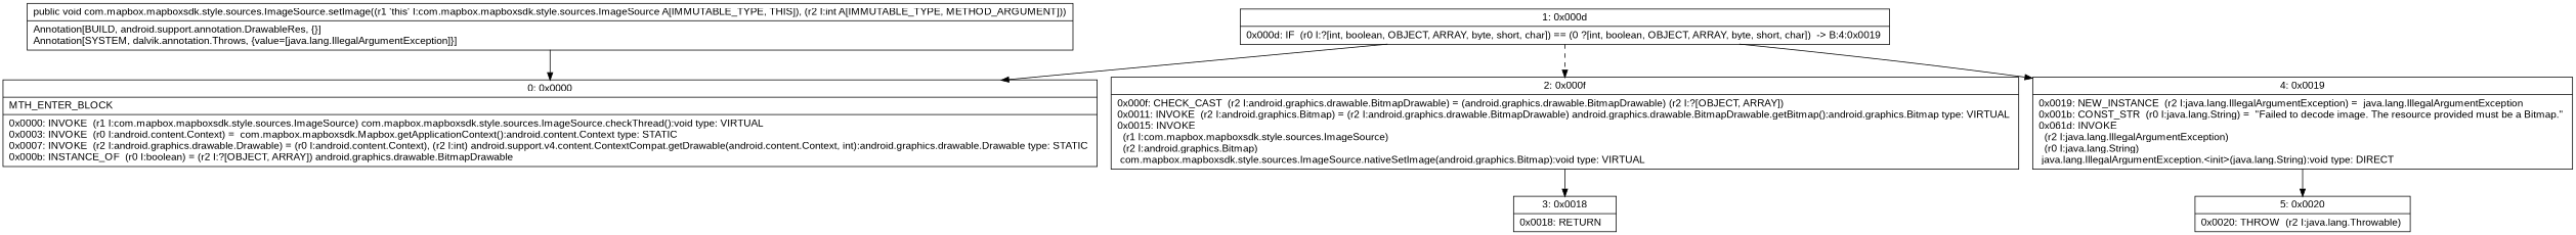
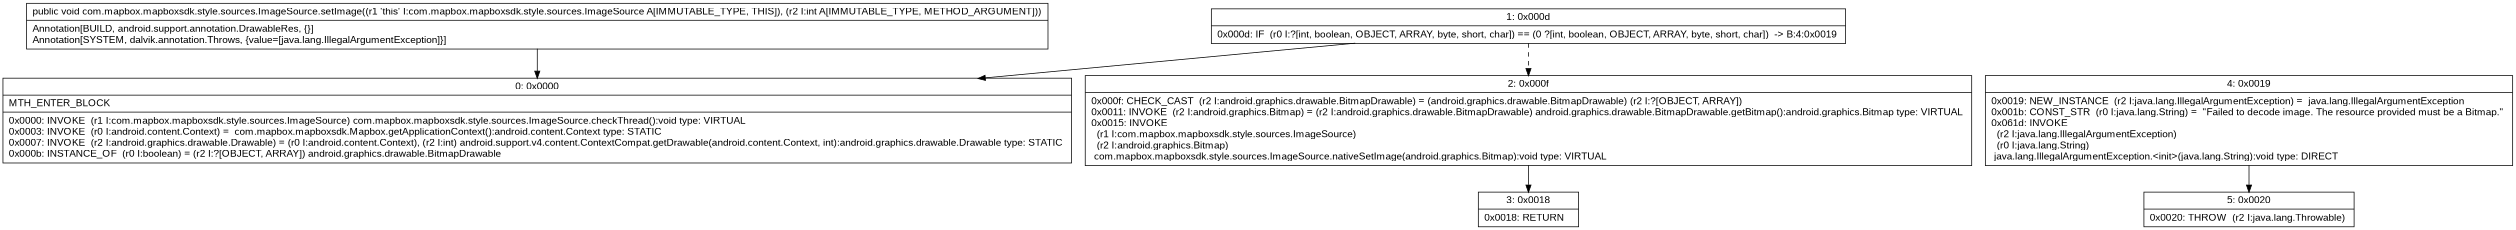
  digraph {
    fontname="Liberation Sans"
    node [fontname="Liberation Sans" shape=record]
    edge [fontname="Liberation Sans"]
    n1 [label="{0\:\ 0x0000|MTH_ENTER_BLOCK\l|0x0000: INVOKE  (r1 I:com.mapbox.mapboxsdk.style.sources.ImageSource) com.mapbox.mapboxsdk.style.sources.ImageSource.checkThread():void type: VIRTUAL \l0x0003: INVOKE  (r0 I:android.content.Context) =  com.mapbox.mapboxsdk.Mapbox.getApplicationContext():android.content.Context type: STATIC \l0x0007: INVOKE  (r2 I:android.graphics.drawable.Drawable) = (r0 I:android.content.Context), (r2 I:int) android.support.v4.content.ContextCompat.getDrawable(android.content.Context, int):android.graphics.drawable.Drawable type: STATIC \l0x000b: INSTANCE_OF  (r0 I:boolean) = (r2 I:?[OBJECT, ARRAY]) android.graphics.drawable.BitmapDrawable \l}"]
    n2 [label="{1\:\ 0x000d|0x000d: IF  (r0 I:?[int, boolean, OBJECT, ARRAY, byte, short, char]) == (0 ?[int, boolean, OBJECT, ARRAY, byte, short, char])  \-\> B:4:0x0019 \l}"]
    n3 [label="{2\:\ 0x000f|0x000f: CHECK_CAST  (r2 I:android.graphics.drawable.BitmapDrawable) = (android.graphics.drawable.BitmapDrawable) (r2 I:?[OBJECT, ARRAY]) \l0x0011: INVOKE  (r2 I:android.graphics.Bitmap) = (r2 I:android.graphics.drawable.BitmapDrawable) android.graphics.drawable.BitmapDrawable.getBitmap():android.graphics.Bitmap type: VIRTUAL \l0x0015: INVOKE  \l  (r1 I:com.mapbox.mapboxsdk.style.sources.ImageSource)\l  (r2 I:android.graphics.Bitmap)\l com.mapbox.mapboxsdk.style.sources.ImageSource.nativeSetImage(android.graphics.Bitmap):void type: VIRTUAL \l}"]
    n4 [label="{4\:\ 0x0019|0x0019: NEW_INSTANCE  (r2 I:java.lang.IllegalArgumentException) =  java.lang.IllegalArgumentException \l0x001b: CONST_STR  (r0 I:java.lang.String) =  \"Failed to decode image. The resource provided must be a Bitmap.\" \l0x061d: INVOKE  \l  (r2 I:java.lang.IllegalArgumentException)\l  (r0 I:java.lang.String)\l java.lang.IllegalArgumentException.\<init\>(java.lang.String):void type: DIRECT \l}"]
    n5 [label="{3\:\ 0x0018|0x0018: RETURN   \l}"]
    n6 [label="{5\:\ 0x0020|0x0020: THROW  (r2 I:java.lang.Throwable) \l}"]
    n7 [label="{public void com.mapbox.mapboxsdk.style.sources.ImageSource.setImage((r1 'this' I:com.mapbox.mapboxsdk.style.sources.ImageSource A[IMMUTABLE_TYPE, THIS]), (r2 I:int A[IMMUTABLE_TYPE, METHOD_ARGUMENT]))  | Annotation[BUILD, android.support.annotation.DrawableRes, \{\}]\lAnnotation[SYSTEM, dalvik.annotation.Throws, \{value=[java.lang.IllegalArgumentException]\}]\l}"]
    n2 -> n1
    n2 -> n3 [style=dashed]
-   n2 -> n4
    n3 -> n5
    n4 -> n6
    n7 -> n1
  }
